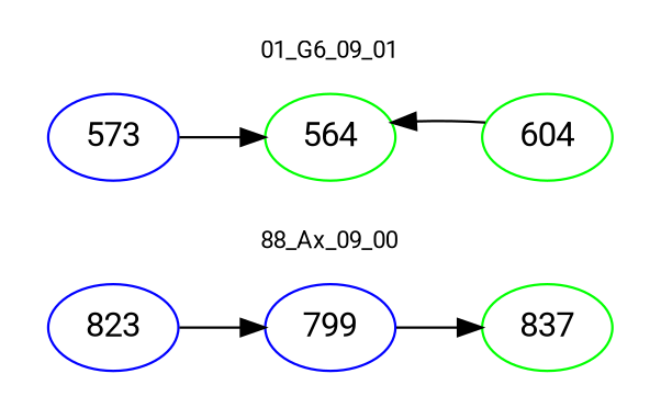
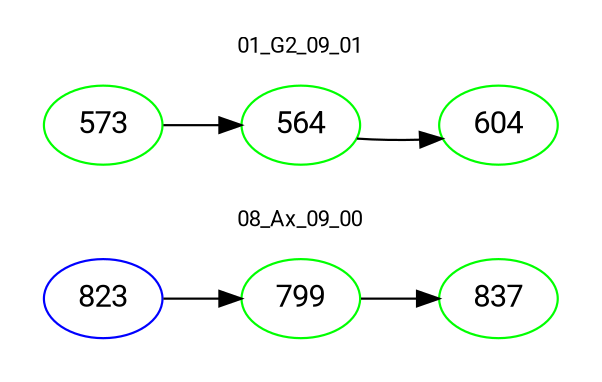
  digraph {
    fontname=Roboto
    rankdir=LR
    node [color=green fontname=Roboto]
    edge [color=black fontname=Roboto]
    n1 [color=blue label=823]
-   n2 [color=blue label=799]
+   n2 [label=799]
    n3 [label=837]
-   n4 [color=blue label=573]
+   n4 [label=573]
    n5 [label=564]
    n6 [label=604]
    subgraph cluster_1 {
      color=white
      fontsize=10
-     label="88_Ax_09_00"
+     label="08_Ax_09_00"
      n1
      n2
      n3
    }
    subgraph cluster_2 {
      color=white
      fontsize=10
-     label="01_G6_09_01"
+     label="01_G2_09_01"
      n4
      n5
      n6
    }
    n1 -> n2
    n2 -> n3
    n4 -> n5
-   n6 -> n5
+   n5 -> n6
  }
